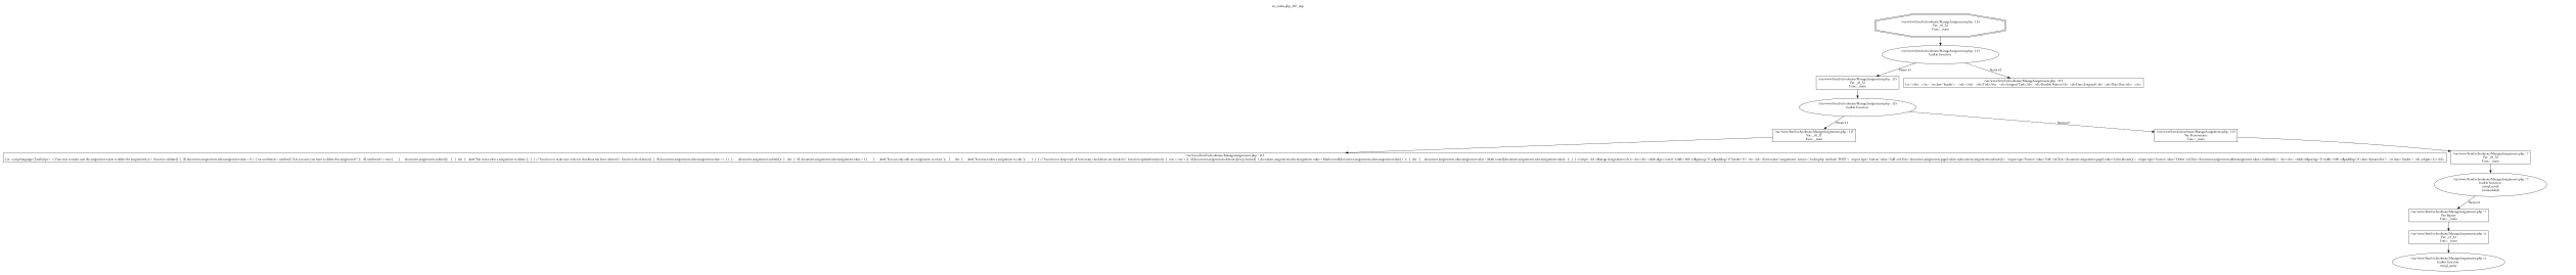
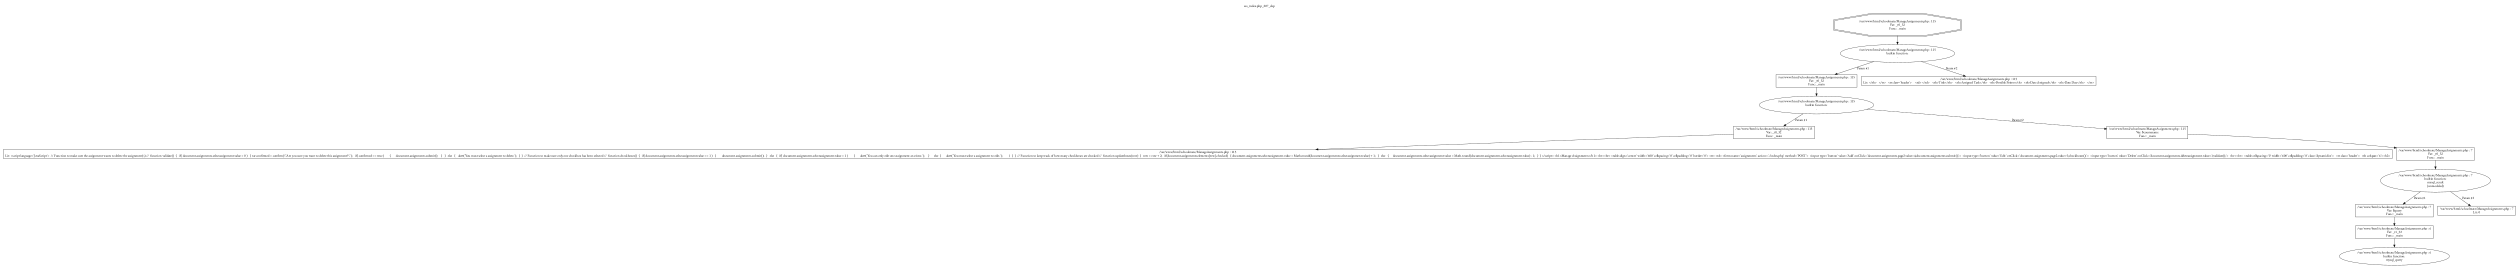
  digraph {
    label="xss_index.php_207_dep"
    labelloc=t
    fontname="EB Garamond"
    node [shape=box fontname="EB Garamond"]
    edge [fontname="EB Garamond"]
    n1 [label="/var/www/html/schoolmate/ManageAssignments.php : 115\nVar: _t0_32\nFunc: _main\n" shape=doubleoctagon]
    n2 [label="/var/www/html/schoolmate/ManageAssignments.php : 115\nbuiltin function:\n.\n" shape=ellipse]
    n3 [label="/var/www/html/schoolmate/ManageAssignments.php : 115\nVar: _t0_32\nFunc: _main\n"]
    n4 [label="/var/www/html/schoolmate/ManageAssignments.php : 115\nLit: </th>   </tr>   <tr class='header'>	<td>&nbsp;</td>	<th>Title</th>	<th>Assigned Task</th>	<th>Possible Points</th>	<th>Date Assigned</th>	<th>Date Due</th>   </tr>\n"]
    n5 [label="/var/www/html/schoolmate/ManageAssignments.php : 115\nbuiltin function:\n.\n" shape=ellipse]
    n6 [label="/var/www/html/schoolmate/ManageAssignments.php : 115\nVar: _t0_32\nFunc: _main\n"]
    n7 [label="/var/www/html/schoolmate/ManageAssignments.php : 115\nVar: $coursename\nFunc: _main\n"]
    n8 [label="/var/www/html/schoolmate/ManageAssignments.php : 115\nLit: <script language='JavaScript'>  // Function to make sure the assignment wants to delete the assignment(s) //  function validate()  {   if( document.assignments.selectassignment.value > 0 )   {	var confirmed = confirm(\\\"Are you sure you want to delete this assignment?\\\");	if( confirmed == true )	{	 document.assignments.submit();	}   }   else   {	alert('You must select a assignment to delete.');   }  }  // Function to make sure only one checkbox has been selected //  function checkboxes()  {   if( document.assignments.selectassignment.value == 1 )   {	document.assignments.submit();   }   else   {	if( document.assignments.selectassignment.value > 1 )	{	 alert('You can only edit one assignment at a time.');	}	else	{	 alert('You must select a assignment to edit.');	}   }  }  // Function to keep track of how many checkboxes are checked //  function updateboxes(row)  {   row = row + 2;   if(document.assignments.elements[row].checked)   {	document.assignments.selectassignment.value = Math.round(document.assignments.selectassignment.value) + 1;   }   else   {	document.assignments.selectassignment.value = Math.round(document.assignments.selectassignment.value) - 1;   }  } </script> <h1>Manage Assignments</h1> <br><br> <table align='center' width='600' cellspacing='0' cellpadding='0' border='0'> <tr> <td> <form name='assignments' action='./index.php' method='POST'>  <input type='button' value='Add' onClick='document.assignments.page2.value=4;document.assignments.submit();'>  <input type='button' value='Edit' onClick='document.assignments.page2.value=5;checkboxes();'>  <input type='button' value='Delete' onClick='document.assignments.deleteassignment.value=1;validate();'>  <br><br>  <table cellspacing='0' width='600' cellpadding='8' class='dynamiclist'>   <tr class='header'>	<th colspan='6'><h2>\n"]
    n9 [label="/var/www/html/schoolmate/ManageAssignments.php : 7\nVar: _t0_32\nFunc: _main\n"]
    n10 [label="/var/www/html/schoolmate/ManageAssignments.php : 7\nbuiltin function:\nmysql_result\n(unmodeled)\n" shape=ellipse]
    n11 [label="/var/www/html/schoolmate/ManageAssignments.php : 7\nVar: $query\nFunc: _main\n"]
+   n12 [label="/var/www/html/schoolmate/ManageAssignments.php : 7\nLit: 0\n"]
    n13 [label="/var/www/html/schoolmate/ManageAssignments.php : 6\nVar: _t1_32\nFunc: _main\n"]
    n14 [label="/var/www/html/schoolmate/ManageAssignments.php : 6\nbuiltin function:\nmysql_query\n" shape=ellipse]
    n1 -> n2
    n2 -> n3 [label="Param #1"]
    n2 -> n4 [label="Param #2"]
    n3 -> n5
    n5 -> n6 [label="Param #1"]
    n5 -> n7 [label="Param #2"]
    n6 -> n8
    n7 -> n9
    n9 -> n10
    n10 -> n11 [label="Param #1"]
+   n10 -> n12 [label="Param #2"]
    n11 -> n13
    n13 -> n14
  }
